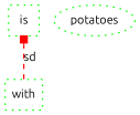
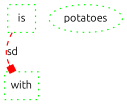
  digraph {
    fontname=Ubuntu
    node [color=green fillcolor=green fontcolor="#000000" penwidth=1.50 shape=rectangle style=dotted fontname=Ubuntu]
    n1 [height=0.50 label=is width=0.50]
    n2 [height=0.50 label=with width=0.50]
    n3 [height=0.50 label=potatoes shape=ellipse width=0.50]
-   n2 -> n1 [arrowhead=box arrowtail=normal color=red fontcolor="#000000" label=sd penwidth=1.50 style=dashed fontname=Ubuntu]
+   n1 -> n2 [arrowhead=box arrowtail=normal color=red fontcolor="#000000" label=sd penwidth=1.50 style=dashed fontname=Ubuntu]
  }
